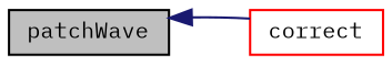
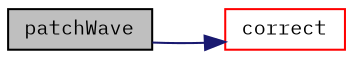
  digraph {
    rankdir=LR
    fontname="IBM Plex Mono"
    node [fontname="IBM Plex Mono" fontsize=10 shape=record]
    n1 [color=black fillcolor=grey75 fontcolor=black height=0.2 label=patchWave style=filled width=0.4]
    n2 [color=red height=0.2 label=correct width=0.4]
-   n2 -> n1 [color=midnightblue fontname="IBM Plex Mono" fontsize=10 labelfontname=Helvetica labelfontsize=10 style=solid]
+   n1 -> n2 [color=midnightblue fontname="IBM Plex Mono" fontsize=10 labelfontname=Helvetica labelfontsize=10 style=solid]
  }
